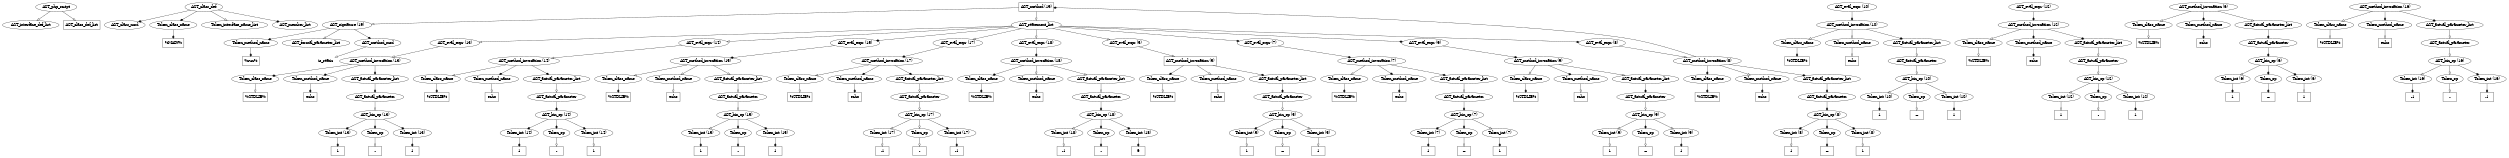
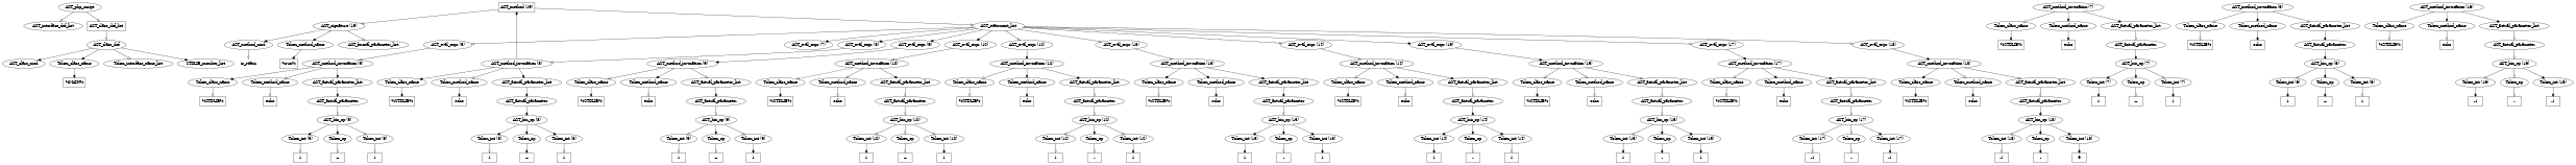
  digraph {
    edge [arrowhead=diamond]
    n1 [label=AST_php_script]
    n2 [label=AST_interface_def_list]
    n3 [label=AST_class_def_list shape=box]
    n4 [label=AST_class_def]
    n5 [label=AST_class_mod]
    n6 [label=Token_class_name]
    n7 [label=Token_interface_name_list]
-   n8 [label=AST_member_list]
+   n8 [label=STDLIB_member_list]
    n9 [label="%MAIN%" shape=box]
    n10 [label="AST_method (19)" shape=box]
    n11 [label="AST_signature (19)"]
    n12 [label=AST_statement_list]
    n13 [label=AST_method_mod]
    n14 [label=Token_method_name]
    n15 [label=AST_formal_parameter_list]
    n16 [label="AST_eval_expr (5)"]
    n17 [label="AST_eval_expr (7)"]
    n18 [label="AST_eval_expr (8)"]
    n19 [label="AST_eval_expr (9)"]
    n20 [label="AST_eval_expr (10)"]
    n21 [label="AST_eval_expr (12)"]
    n22 [label="AST_eval_expr (13)"]
    n23 [label="AST_eval_expr (14)"]
    n24 [label="AST_eval_expr (15)"]
    n25 [label="AST_eval_expr (17)"]
    n26 [label="AST_eval_expr (18)"]
    n27 [label=is_static shape=plaintext]
    n28 [label="%run%" shape=box]
-   n29 [label="AST_method_invocation (5)" shape=box]
+   n29 [label="AST_method_invocation (5)"]
    n30 [label="AST_method_invocation (7)"]
    n31 [label="AST_method_invocation (8)"]
    n32 [label="AST_method_invocation (9)"]
    n33 [label="AST_method_invocation (10)"]
    n34 [label="AST_method_invocation (12)"]
    n35 [label="AST_method_invocation (13)"]
    n36 [label="AST_method_invocation (14)"]
    n37 [label="AST_method_invocation (15)"]
    n38 [label="AST_method_invocation (17)"]
    n39 [label="AST_method_invocation (18)"]
    n40 [label=Token_class_name]
    n41 [label=Token_method_name]
    n42 [label=AST_actual_parameter_list]
    n43 [label="%STDLIB%" shape=box]
    n44 [label=echo shape=box]
    n45 [label=AST_actual_parameter]
    n46 [label="AST_bin_op (5)"]
    n47 [label="Token_int (5)"]
    n48 [label=Token_op]
    n49 [label="Token_int (5)"]
    n50 [label=1 shape=box]
    n51 [label="+" shape=box]
    n52 [label=1 shape=box]
    n53 [label="AST_method_invocation (6)"]
    n54 [label=Token_class_name]
    n55 [label=Token_method_name]
    n56 [label=AST_actual_parameter_list]
    n57 [label="%STDLIB%" shape=box]
    n58 [label=echo shape=box]
    n59 [label=AST_actual_parameter]
    n60 [label="AST_bin_op (6)"]
    n61 [label="Token_int (6)"]
    n62 [label=Token_op]
    n63 [label="Token_int (6)"]
    n64 [label=1 shape=box]
    n65 [label="+" shape=box]
    n66 [label=1 shape=box]
    n67 [label=Token_class_name]
    n68 [label=Token_method_name]
    n69 [label=AST_actual_parameter_list]
    n70 [label="%STDLIB%" shape=box]
    n71 [label=echo shape=box]
    n72 [label=AST_actual_parameter]
    n73 [label="AST_bin_op (7)"]
    n74 [label="Token_int (7)"]
    n75 [label=Token_op]
    n76 [label="Token_int (7)"]
    n77 [label=1 shape=box]
    n78 [label="+" shape=box]
    n79 [label=1 shape=box]
    n80 [label=Token_class_name]
    n81 [label=Token_method_name]
    n82 [label=AST_actual_parameter_list]
    n83 [label="%STDLIB%" shape=box]
    n84 [label=echo shape=box]
    n85 [label=AST_actual_parameter]
    n86 [label="AST_bin_op (8)"]
    n87 [label="Token_int (8)"]
    n88 [label=Token_op]
    n89 [label="Token_int (8)"]
    n90 [label=1 shape=box]
    n91 [label="+" shape=box]
    n92 [label=1 shape=box]
    n93 [label=Token_class_name]
    n94 [label=Token_method_name]
    n95 [label=AST_actual_parameter_list]
    n96 [label="%STDLIB%" shape=box]
    n97 [label=echo shape=box]
    n98 [label=AST_actual_parameter]
    n99 [label="AST_bin_op (9)"]
    n100 [label="Token_int (9)"]
    n101 [label=Token_op]
    n102 [label="Token_int (9)"]
    n103 [label=1 shape=box]
    n104 [label="+" shape=box]
    n105 [label=1 shape=box]
    n106 [label=Token_class_name]
    n107 [label=Token_method_name]
    n108 [label=AST_actual_parameter_list]
    n109 [label="%STDLIB%" shape=box]
    n110 [label=echo shape=box]
    n111 [label=AST_actual_parameter]
    n112 [label="AST_bin_op (10)"]
    n113 [label="Token_int (10)"]
    n114 [label=Token_op]
    n115 [label="Token_int (10)"]
    n116 [label=1 shape=box]
    n117 [label="+" shape=box]
    n118 [label=1 shape=box]
    n119 [label=Token_class_name]
    n120 [label=Token_method_name]
    n121 [label=AST_actual_parameter_list]
    n122 [label="%STDLIB%" shape=box]
    n123 [label=echo shape=box]
    n124 [label=AST_actual_parameter]
    n125 [label="AST_bin_op (12)"]
    n126 [label="Token_int (12)"]
    n127 [label=Token_op]
    n128 [label="Token_int (12)"]
    n129 [label=1 shape=box]
    n130 [label="-" shape=box]
    n131 [label=1 shape=box]
    n132 [label=Token_class_name]
    n133 [label=Token_method_name]
    n134 [label=AST_actual_parameter_list]
    n135 [label="%STDLIB%" shape=box]
    n136 [label=echo shape=box]
    n137 [label=AST_actual_parameter]
    n138 [label="AST_bin_op (13)"]
    n139 [label="Token_int (13)"]
    n140 [label=Token_op]
    n141 [label="Token_int (13)"]
    n142 [label=1 shape=box]
    n143 [label="-" shape=box]
    n144 [label=1 shape=box]
    n145 [label=Token_class_name]
    n146 [label=Token_method_name]
    n147 [label=AST_actual_parameter_list]
    n148 [label="%STDLIB%" shape=box]
    n149 [label=echo shape=box]
    n150 [label=AST_actual_parameter]
    n151 [label="AST_bin_op (14)"]
    n152 [label="Token_int (14)"]
    n153 [label=Token_op]
    n154 [label="Token_int (14)"]
    n155 [label=1 shape=box]
    n156 [label="-" shape=box]
    n157 [label=1 shape=box]
    n158 [label=Token_class_name]
    n159 [label=Token_method_name]
    n160 [label=AST_actual_parameter_list]
    n161 [label="%STDLIB%" shape=box]
    n162 [label=echo shape=box]
    n163 [label=AST_actual_parameter]
    n164 [label="AST_bin_op (15)"]
    n165 [label="Token_int (15)"]
    n166 [label=Token_op]
    n167 [label="Token_int (15)"]
    n168 [label=1 shape=box]
    n169 [label="-" shape=box]
    n170 [label=1 shape=box]
    n171 [label="AST_method_invocation (16)"]
    n172 [label=Token_class_name]
    n173 [label=Token_method_name]
    n174 [label=AST_actual_parameter_list]
    n175 [label="%STDLIB%" shape=box]
    n176 [label=echo shape=box]
    n177 [label=AST_actual_parameter]
    n178 [label="AST_bin_op (16)"]
    n179 [label="Token_int (16)"]
    n180 [label=Token_op]
    n181 [label="Token_int (16)"]
    n182 [label=-1 shape=box]
    n183 [label="-" shape=box]
    n184 [label=-1 shape=box]
    n185 [label=Token_class_name]
    n186 [label=Token_method_name]
    n187 [label=AST_actual_parameter_list]
    n188 [label="%STDLIB%" shape=box]
    n189 [label=echo shape=box]
    n190 [label=AST_actual_parameter]
    n191 [label="AST_bin_op (17)"]
    n192 [label="Token_int (17)"]
    n193 [label=Token_op]
    n194 [label="Token_int (17)"]
    n195 [label=-1 shape=box]
    n196 [label="-" shape=box]
    n197 [label=-1 shape=box]
    n198 [label=Token_class_name]
    n199 [label=Token_method_name]
    n200 [label=AST_actual_parameter_list]
    n201 [label="%STDLIB%" shape=box]
    n202 [label=echo shape=box]
    n203 [label=AST_actual_parameter]
    n204 [label="AST_bin_op (18)"]
    n205 [label="Token_int (18)"]
    n206 [label=Token_op]
    n207 [label="Token_int (18)"]
    n208 [label=-1 shape=box]
    n209 [label="-" shape=box]
    n210 [label=6 shape=box]
    n1 -> n2 [arrowhead=onormal]
    n1 -> n3 [arrowhead=onormal]
+   n3 -> n4 [arrowhead=onormal]
    n4 -> n5
    n4 -> n6
    n4 -> n7 [arrowhead=onormal]
    n4 -> n8
    n6 -> n9
    n10 -> n11 [arrowhead=onormal]
    n10 -> n12 [arrowhead=onormal]
    n11 -> n13
    n11 -> n14
    n11 -> n15 [arrowhead=onormal]
    n12 -> n16 [arrowhead=onormal]
    n12 -> n17
    n12 -> n18
    n12 -> n19
+   n12 -> n20
+   n12 -> n21 [arrowhead=onormal]
    n12 -> n22 [arrowhead=onormal]
    n12 -> n23 [arrowhead=onormal]
    n12 -> n24
    n12 -> n25 [arrowhead=onormal]
    n12 -> n26 [arrowhead=onormal]
    n13 -> n27 [arrowhead=onormal]
    n14 -> n28
    n16 -> n29 [arrowhead=onormal]
-   n17 -> n30
    n18 -> n31 [arrowhead=onormal]
    n19 -> n32
-   n20 -> n33
+   n20 -> n33 [arrowhead=onormal]
    n21 -> n34
    n22 -> n35 [arrowhead=onormal]
    n23 -> n36 [arrowhead=onormal]
    n24 -> n37
    n25 -> n38
    n26 -> n39
    n29 -> n40
    n29 -> n41 [arrowhead=onormal]
    n29 -> n42
    n30 -> n67 [arrowhead=onormal]
    n30 -> n68
    n30 -> n69
    n31 -> n10
    n31 -> n80
    n31 -> n81 [arrowhead=onormal]
    n31 -> n82
    n32 -> n93 [arrowhead=onormal]
    n32 -> n94
    n32 -> n95 [arrowhead=onormal]
    n33 -> n106 [arrowhead=onormal]
    n33 -> n107 [arrowhead=onormal]
    n33 -> n108
    n34 -> n119 [arrowhead=onormal]
    n34 -> n120
    n34 -> n121
    n35 -> n132
    n35 -> n133
    n35 -> n134
    n36 -> n145 [arrowhead=onormal]
    n36 -> n146
    n36 -> n147
    n37 -> n158 [arrowhead=onormal]
    n37 -> n159 [arrowhead=onormal]
    n37 -> n160 [arrowhead=onormal]
    n38 -> n185 [arrowhead=onormal]
    n38 -> n186
    n38 -> n187
    n39 -> n198
    n39 -> n199 [arrowhead=onormal]
    n39 -> n200 [arrowhead=onormal]
    n40 -> n43 [arrowhead=onormal]
    n41 -> n44 [arrowhead=onormal]
    n42 -> n45
    n45 -> n46 [arrowhead=onormal]
    n46 -> n47
    n46 -> n48
    n46 -> n49 [arrowhead=onormal]
    n47 -> n50 [arrowhead=onormal]
    n48 -> n51 [arrowhead=onormal]
    n49 -> n52 [arrowhead=onormal]
    n53 -> n54 [arrowhead=onormal]
    n53 -> n55
    n53 -> n56 [arrowhead=onormal]
    n54 -> n57 [arrowhead=onormal]
    n55 -> n58
    n56 -> n59
    n59 -> n60
    n60 -> n61 [arrowhead=onormal]
    n60 -> n62
    n60 -> n63
    n61 -> n64
    n62 -> n65
    n63 -> n66 [arrowhead=onormal]
    n67 -> n70
    n68 -> n71
    n69 -> n72 [arrowhead=onormal]
    n72 -> n73
    n73 -> n74
    n73 -> n75
    n73 -> n76 [arrowhead=onormal]
    n74 -> n77
    n75 -> n78 [arrowhead=onormal]
    n76 -> n79
    n80 -> n83
    n81 -> n84
    n82 -> n85
    n85 -> n86
    n86 -> n87
    n86 -> n88
    n86 -> n89
    n87 -> n90 [arrowhead=onormal]
    n88 -> n91
    n89 -> n92 [arrowhead=onormal]
    n93 -> n96
    n94 -> n97 [arrowhead=onormal]
    n95 -> n98
    n98 -> n99 [arrowhead=onormal]
    n99 -> n100 [arrowhead=onormal]
    n99 -> n101
    n99 -> n102 [arrowhead=onormal]
    n100 -> n103 [arrowhead=onormal]
    n101 -> n104 [arrowhead=onormal]
    n102 -> n105
    n106 -> n109
    n107 -> n110 [arrowhead=onormal]
    n108 -> n111 [arrowhead=onormal]
    n111 -> n112 [arrowhead=onormal]
    n112 -> n113 [arrowhead=onormal]
    n112 -> n114 [arrowhead=onormal]
    n112 -> n115 [arrowhead=onormal]
    n113 -> n116
    n114 -> n117 [arrowhead=onormal]
    n115 -> n118
    n119 -> n122 [arrowhead=onormal]
    n120 -> n123
    n121 -> n124 [arrowhead=onormal]
    n124 -> n125 [arrowhead=onormal]
    n125 -> n126 [arrowhead=onormal]
    n125 -> n127
    n125 -> n128 [arrowhead=onormal]
    n126 -> n129 [arrowhead=onormal]
    n127 -> n130 [arrowhead=onormal]
    n128 -> n131
    n132 -> n135 [arrowhead=onormal]
    n133 -> n136
    n134 -> n137
    n137 -> n138 [arrowhead=onormal]
    n138 -> n139
    n138 -> n140
    n138 -> n141
    n139 -> n142
    n140 -> n143 [arrowhead=onormal]
    n141 -> n144
    n145 -> n148
    n146 -> n149 [arrowhead=onormal]
    n147 -> n150 [arrowhead=onormal]
    n150 -> n151
    n151 -> n152
    n151 -> n153
    n151 -> n154
    n152 -> n155
    n153 -> n156 [arrowhead=onormal]
    n154 -> n157 [arrowhead=onormal]
    n158 -> n161
    n159 -> n162 [arrowhead=onormal]
    n160 -> n163 [arrowhead=onormal]
    n163 -> n164 [arrowhead=onormal]
    n164 -> n165 [arrowhead=onormal]
    n164 -> n166
    n164 -> n167
    n165 -> n168
    n166 -> n169
    n167 -> n170
    n171 -> n172 [arrowhead=onormal]
    n171 -> n173
    n171 -> n174
    n172 -> n175 [arrowhead=onormal]
    n173 -> n176 [arrowhead=onormal]
    n174 -> n177 [arrowhead=onormal]
    n177 -> n178 [arrowhead=onormal]
    n178 -> n179 [arrowhead=onormal]
    n178 -> n180 [arrowhead=onormal]
    n178 -> n181
    n179 -> n182
    n180 -> n183 [arrowhead=onormal]
    n181 -> n184
    n185 -> n188 [arrowhead=onormal]
    n186 -> n189
    n187 -> n190 [arrowhead=onormal]
    n190 -> n191 [arrowhead=onormal]
    n191 -> n192 [arrowhead=onormal]
    n191 -> n193 [arrowhead=onormal]
    n191 -> n194
    n192 -> n195 [arrowhead=onormal]
    n193 -> n196 [arrowhead=onormal]
    n194 -> n197
    n198 -> n201
    n199 -> n202
    n200 -> n203 [arrowhead=onormal]
    n203 -> n204
    n204 -> n205 [arrowhead=onormal]
    n204 -> n206
    n204 -> n207
    n205 -> n208 [arrowhead=onormal]
    n206 -> n209
    n207 -> n210
  }
